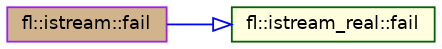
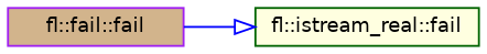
  digraph {
    rankdir=LR
    node [fontname=Helvetica fontsize=10 shape=box style=filled]
-   n1 [color=purple fillcolor=tan fontcolor=black height=0.2 label="fl::istream::fail" width=0.4]
+   n1 [color=purple fillcolor=tan fontcolor=black height=0.2 label="fl::fail::fail" width=0.4]
    n2 [color=darkgreen fillcolor=lightyellow height=0.2 label="fl::istream_real::fail" width=0.4]
    n1 -> n2 [color=blue fontname=Helvetica fontsize=10 labelfontname=Helvetica labelfontsize=10 style=solid arrowhead=onormal]
  }
